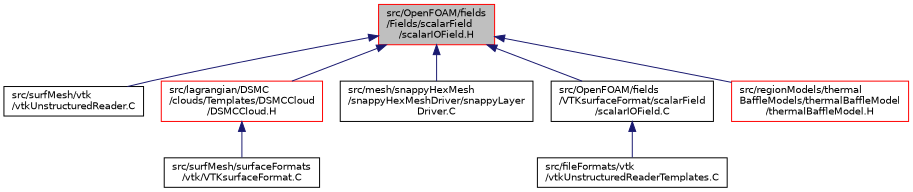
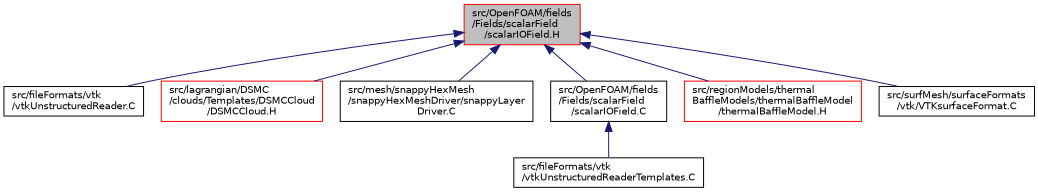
  digraph {
    node [color=black fontname=Helvetica fontsize=10 shape=record]
    edge [color=midnightblue dir=back fontname=Helvetica fontsize=10 labelfontname=Helvetica labelfontsize=10 style=solid]
    n1 [color=red fillcolor=grey75 fontcolor=black height=0.2 label="src/OpenFOAM/fields\l/Fields/scalarField\l/scalarIOField.H" style=filled width=0.4]
-   n2 [height=0.2 label="src/surfMesh/vtk\l/vtkUnstructuredReader.C" width=0.4]
+   n2 [height=0.2 label="src/fileFormats/vtk\l/vtkUnstructuredReader.C" width=0.4]
    n3 [color=red height=0.2 label="src/lagrangian/DSMC\l/clouds/Templates/DSMCCloud\l/DSMCCloud.H" width=0.4]
    n4 [height=0.2 label="src/mesh/snappyHexMesh\l/snappyHexMeshDriver/snappyLayer\lDriver.C" width=0.4]
-   n5 [height=0.2 label="src/OpenFOAM/fields\l/VTKsurfaceFormat/scalarField\l/scalarIOField.C" width=0.4]
+   n5 [height=0.2 label="src/OpenFOAM/fields\l/Fields/scalarField\l/scalarIOField.C" width=0.4]
    n6 [color=red height=0.2 label="src/regionModels/thermal\lBaffleModels/thermalBaffleModel\l/thermalBaffleModel.H" width=0.4]
    n7 [height=0.2 label="src/surfMesh/surfaceFormats\l/vtk/VTKsurfaceFormat.C" width=0.4]
    n8 [height=0.2 label="src/fileFormats/vtk\l/vtkUnstructuredReaderTemplates.C" width=0.4]
    n1 -> n2
    n1 -> n3
    n1 -> n4
    n1 -> n5
    n1 -> n6
-   n3 -> n7
+   n1 -> n7
    n5 -> n8
  }
